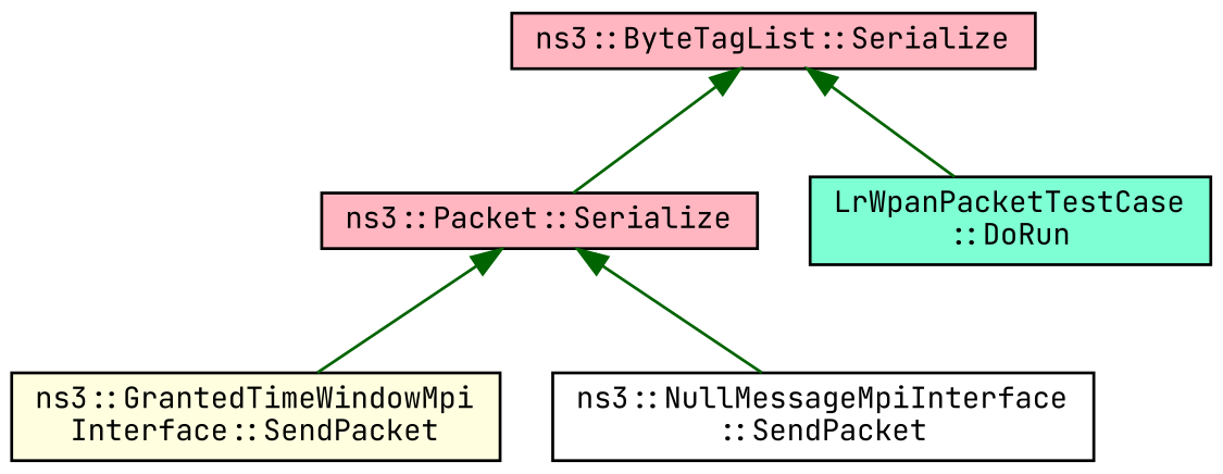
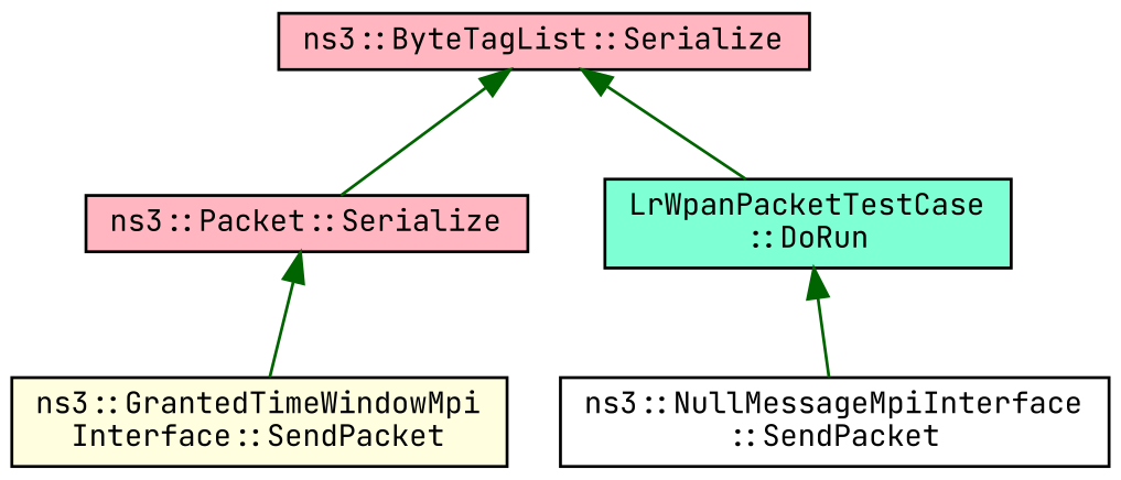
  digraph {
    fontname="JetBrains Mono"
    rankdir=TB
    node [color=black fillcolor=lightpink fontname="JetBrains Mono" fontsize=10 shape=record style=filled]
    edge [color=darkgreen dir=back fontname="JetBrains Mono" fontsize=10 labelfontname=Helvetica labelfontsize=10 style=solid]
    n1 [fontcolor=black height=0.2 label="ns3::ByteTagList::Serialize" width=0.4]
    n2 [height=0.2 label="ns3::Packet::Serialize" width=0.4]
    n3 [fillcolor=aquamarine height=0.2 label="LrWpanPacketTestCase\l::DoRun" width=0.4]
    n4 [fillcolor=lightyellow height=0.2 label="ns3::GrantedTimeWindowMpi\lInterface::SendPacket" width=0.4]
    n5 [fillcolor=white height=0.2 label="ns3::NullMessageMpiInterface\l::SendPacket" width=0.4]
    n1 -> n2
    n1 -> n3
    n2 -> n4
-   n2 -> n5
+   n3 -> n5
  }
